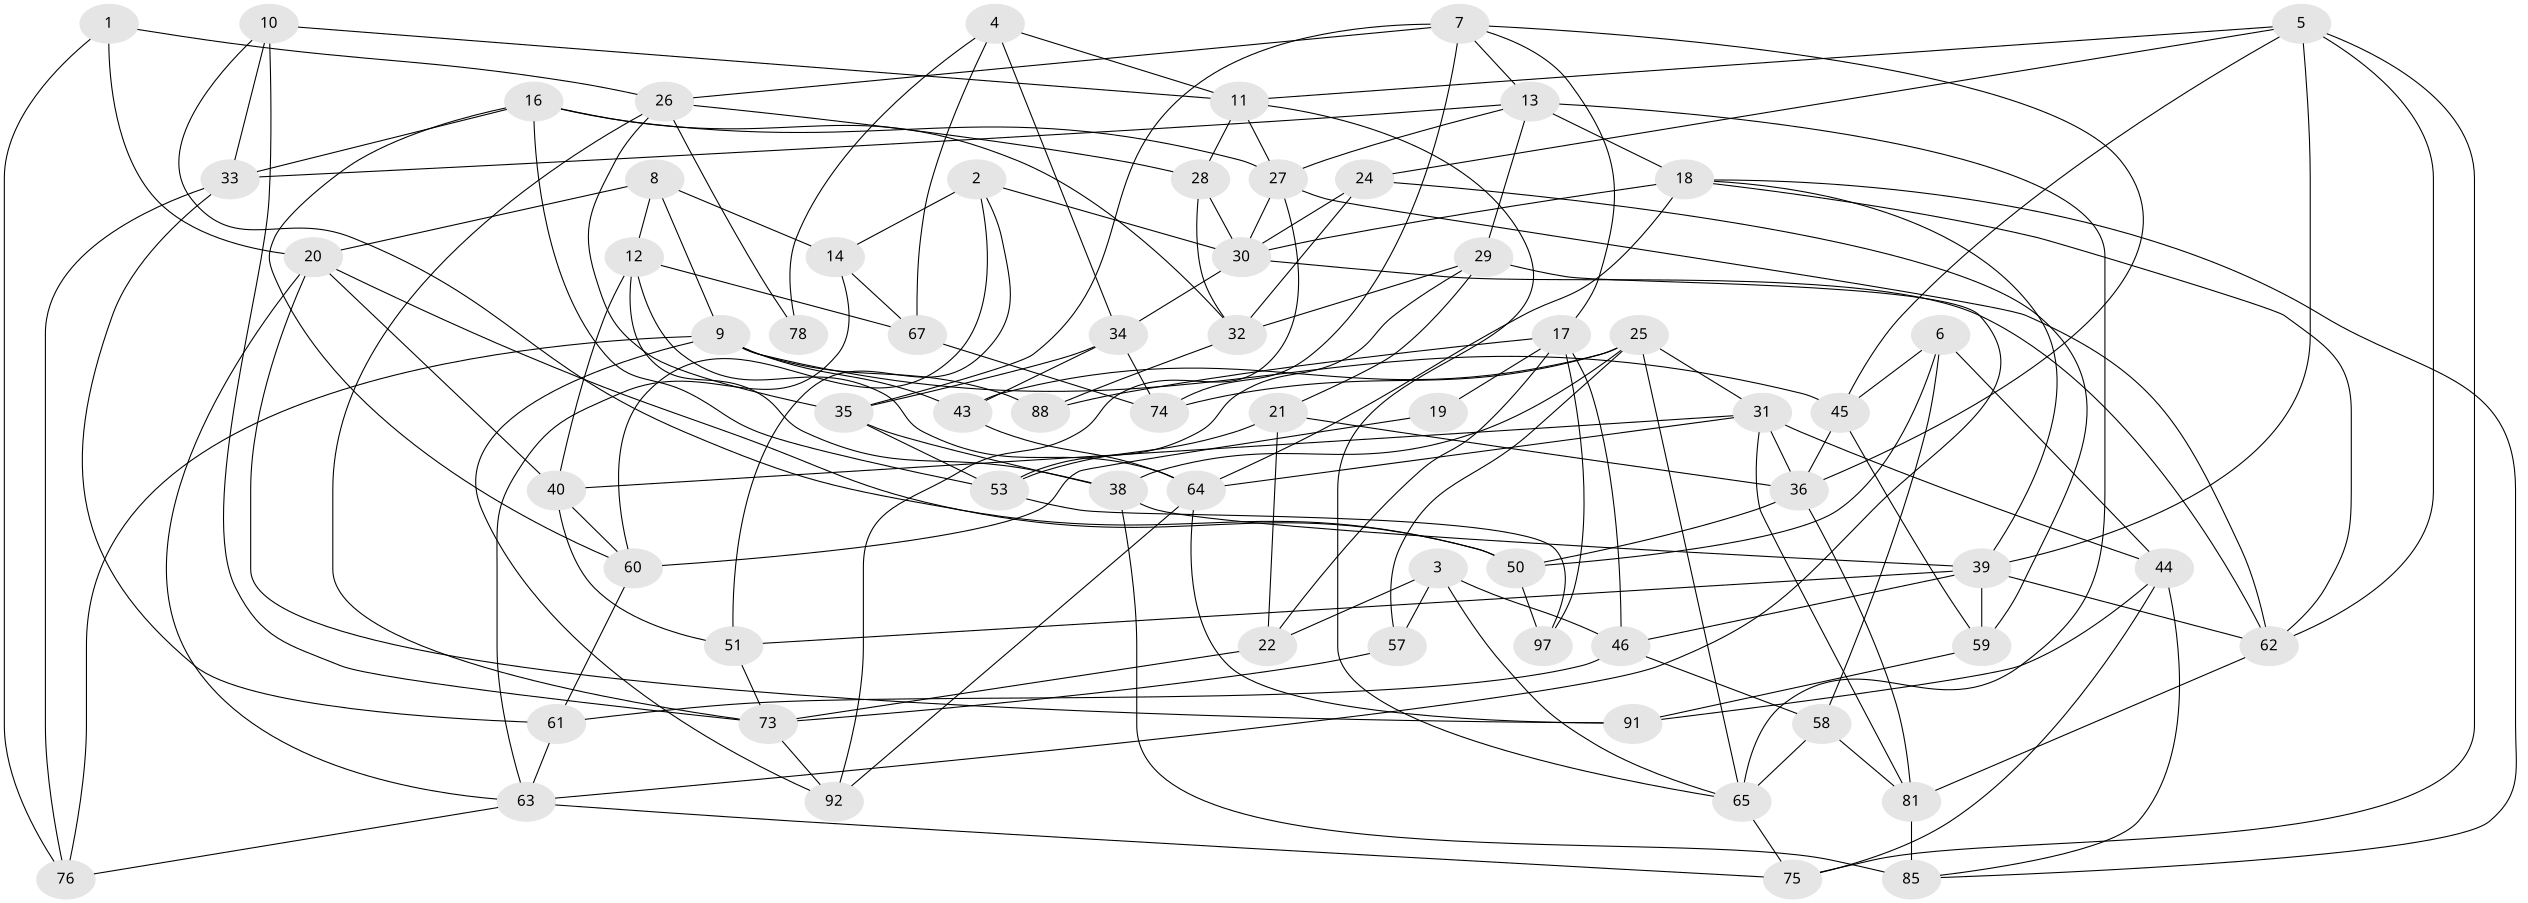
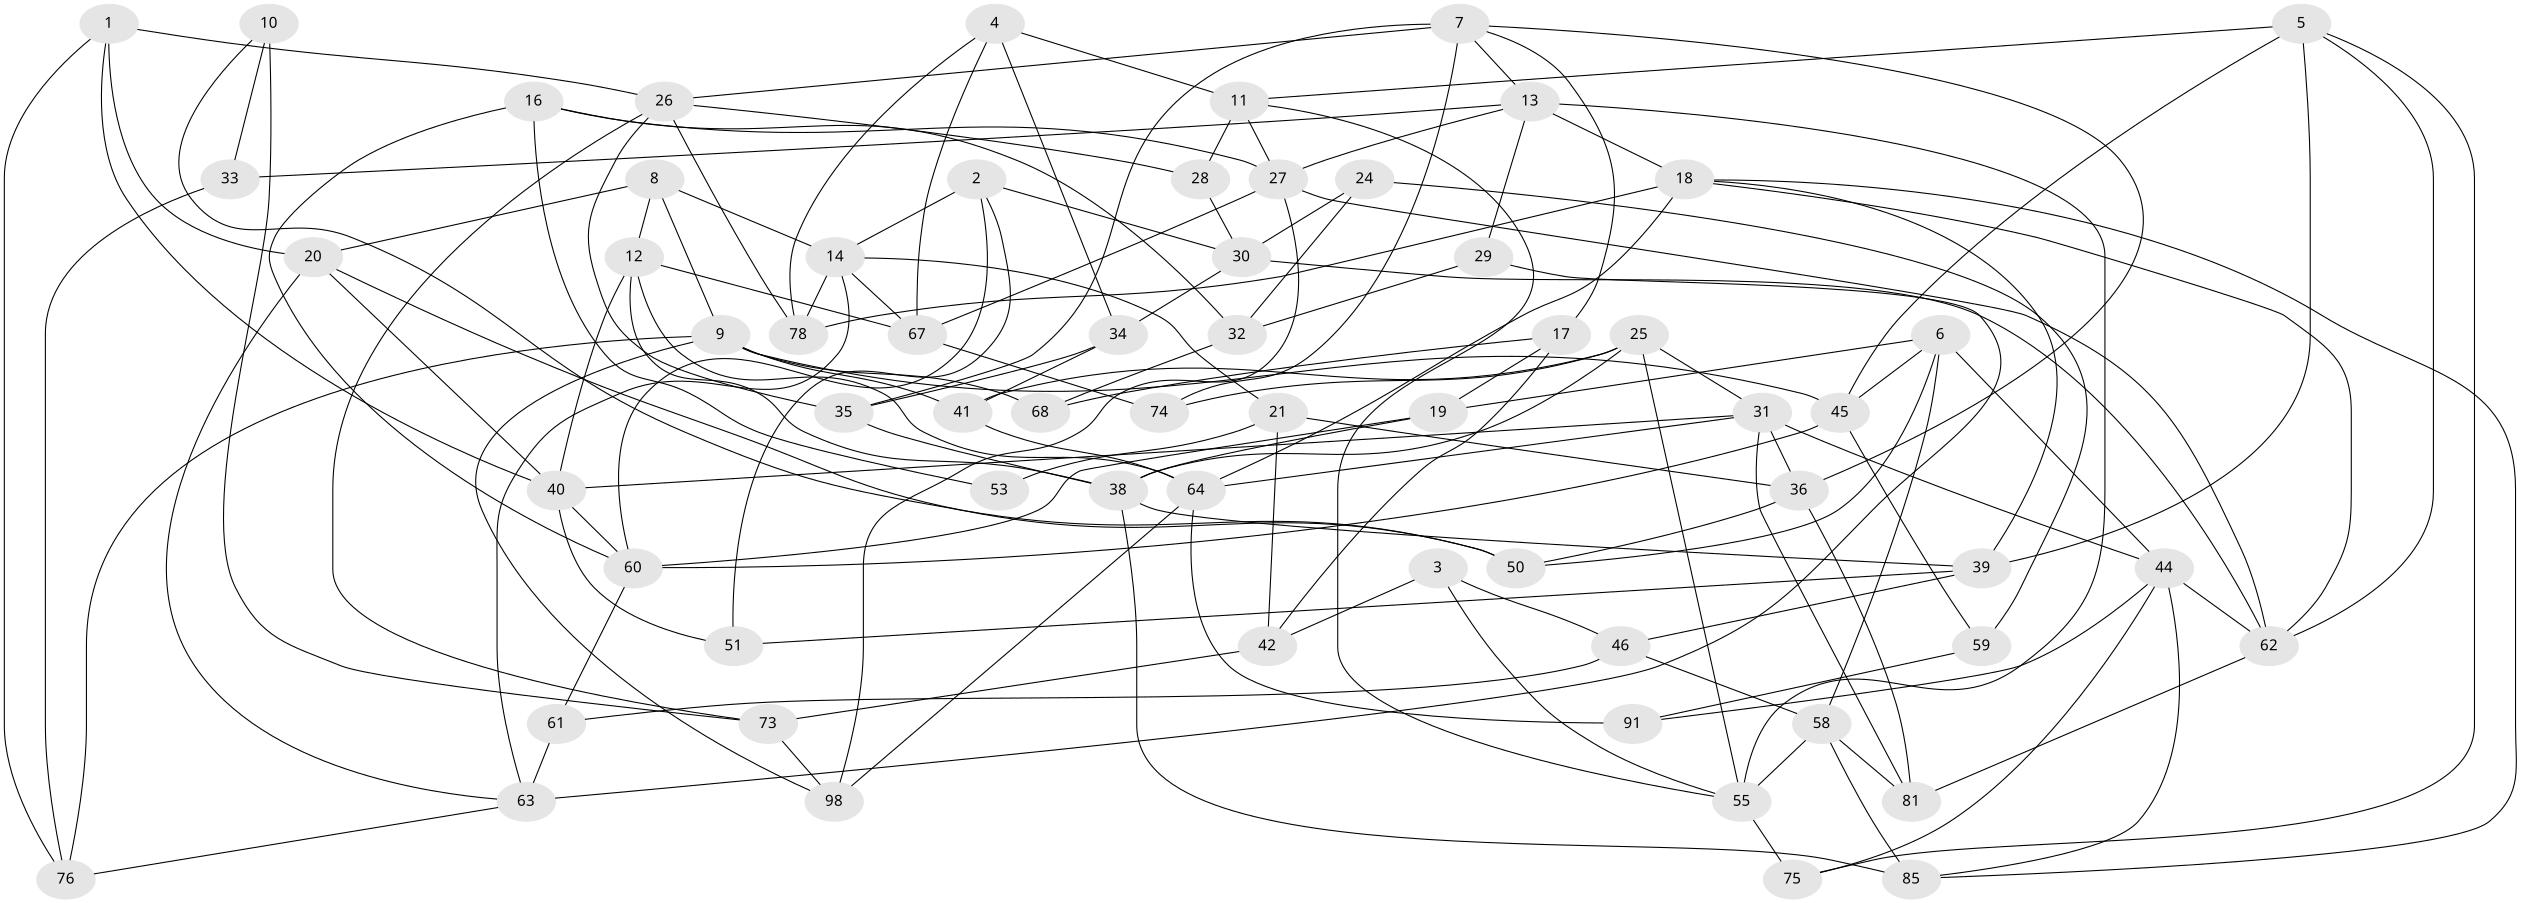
  graph {
    fontname="Noto Sans"
    node [color=gray90 fontname="Noto Sans" style=filled]
    edge [fontname="Noto Sans"]
    20 [super="+37"]
    40 [super="+94"]
    50 [super="+90"]
    63 [super="+79"]
    91
    1
    26 [super="+98"]
    76
    78
    35 [super="+69"]
    73 [super="+100"]
    28
    51
    60 [super="+84"]
    14 [super="+95"]
    67
    21
    2
    30 [super="+82"]
    34 [super="+48"]
    62 [super="+72"]
    61
    3
-   42 [label=22]
+   42
    46
-   57
-   65 [super="+96"]
+   65 [super="+96" label=55]
    58 [super="+71"]
    75
    11 [super="+55"]
    27 [super="+52"]
    4
    74
-   41 [label=43]
+   41
    5 [super="+23"]
    24
    39 [super="+47"]
    45 [super="+68"]
    32 [super="+77"]
    59
    81
    6 [super="+22"]
    19
    44 [super="+54"]
    38 [super="+43"]
    85
-   97
    7 [super="+70"]
    13 [super="+87"]
    17 [super="+49"]
    36 [super="+56"]
    33
    18 [super="+89"]
    29
-   88
+   88 [label=68]
    53 [super="+80"]
    9 [super="+99"]
-   92
+   92 [label=98]
    8
    12 [super="+15"]
    64 [super="+86"]
    10
    16 [super="+83"]
    25 [super="+93"]
    31 [super="+66"]
    20 -- 40
    20 -- 50
    20 -- 63
-   20 -- 91
    40 -- 51
    40 -- 60
-   50 -- 97
    63 -- 76
-   63 -- 75
    1 -- 20
+   1 -- 40
    1 -- 26
    1 -- 76
    26 -- 78
    26 -- 35
    26 -- 73
    26 -- 28
    35 -- 38
-   35 -- 53
    73 -- 92
    28 -- 30
-   28 -- 32
-   51 -- 73
    60 -- 61
    14 -- 63
+   14 -- 78
    14 -- 67
-   29 -- 21
+   14 -- 21
    67 -- 74
    21 -- 42
    21 -- 36
    21 -- 53
    2 -- 51
    2 -- 60
    2 -- 14
    2 -- 30
    30 -- 34
    30 -- 62
    34 -- 35 [weight=2]
-   34 -- 74
    34 -- 41
    62 -- 81
    61 -- 63
    3 -- 42
    3 -- 46
-   3 -- 57
    3 -- 65
    42 -- 73
    46 -- 61
    46 -- 58
-   57 -- 73
    65 -- 75
    58 -- 65
    58 -- 81
-   81 -- 85
+   58 -- 85
    11 -- 28
    11 -- 65
    11 -- 27
-   27 -- 30
+   27 -- 67
    27 -- 62
    27 -- 92
    4 -- 78
    4 -- 67
    4 -- 34
    4 -- 11
    41 -- 64
    5 -- 62
    5 -- 75
    5 -- 11
-   5 -- 24
    5 -- 39
    5 -- 45
    24 -- 30
    24 -- 32
    24 -- 59
    39 -- 51
    39 -- 46
-   39 -- 59
-   45 -- 36
+   45 -- 60
    45 -- 59
    32 -- 88 [weight=2]
    59 -- 91
    6 -- 50
    6 -- 58
    6 -- 45 [weight=2]
+   6 -- 19
    6 -- 44
    19 -- 60
+   19 -- 38
    44 -- 91
-   39 -- 62
+   44 -- 62
    44 -- 75
    44 -- 85
    38 -- 39
    38 -- 85
    7 -- 26
    7 -- 35
    7 -- 74
    7 -- 13
    7 -- 17
    7 -- 36
    13 -- 65
    13 -- 27
    13 -- 33
    13 -- 18
    13 -- 29
    17 -- 42
-   17 -- 46
    17 -- 19
-   17 -- 97
    17 -- 88
    36 -- 50 [weight=2]
    36 -- 81
    33 -- 76
-   33 -- 61
-   18 -- 30
+   18 -- 78
    18 -- 62
    18 -- 39
    18 -- 85
    18 -- 64
    29 -- 63
    29 -- 32
-   29 -- 53
-   53 -- 97 [weight=2]
    9 -- 76
    9 -- 41
    9 -- 45
    9 -- 88
    9 -- 92
    8 -- 20
    8 -- 14
    8 -- 9
    8 -- 12
    12 -- 40
    12 -- 67
    12 -- 38
    12 -- 64
    64 -- 91
    64 -- 92
    10 -- 50
    10 -- 73
-   10 -- 11
    10 -- 33
    16 -- 60
    16 -- 27
    16 -- 32
-   16 -- 33
    16 -- 53
-   25 -- 57
    25 -- 65
    25 -- 74
    25 -- 41
    25 -- 38
    25 -- 31
    31 -- 40
    31 -- 81
    31 -- 44
    31 -- 36
    31 -- 64
  }
